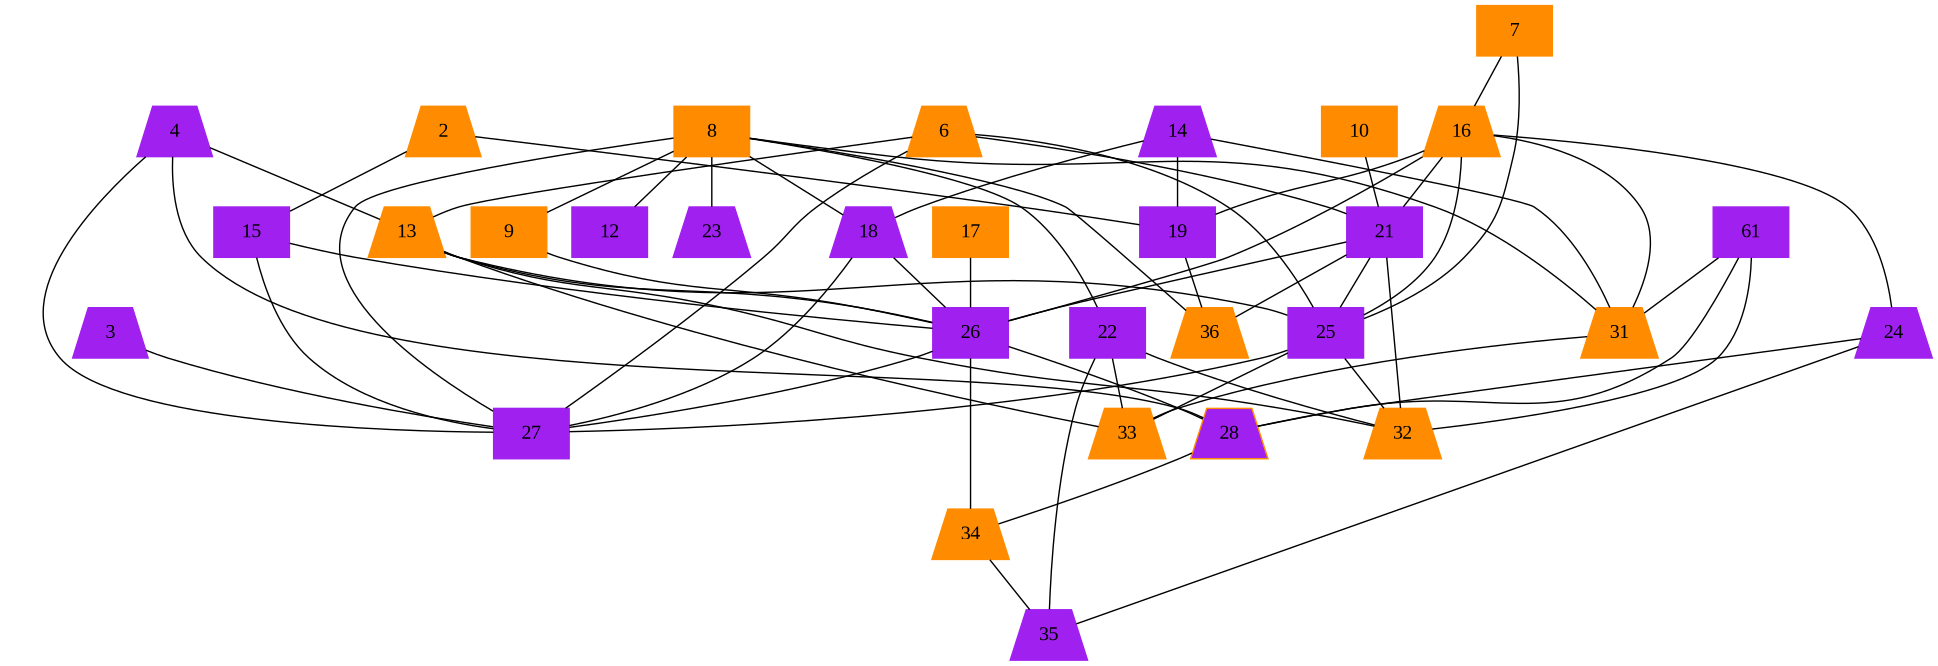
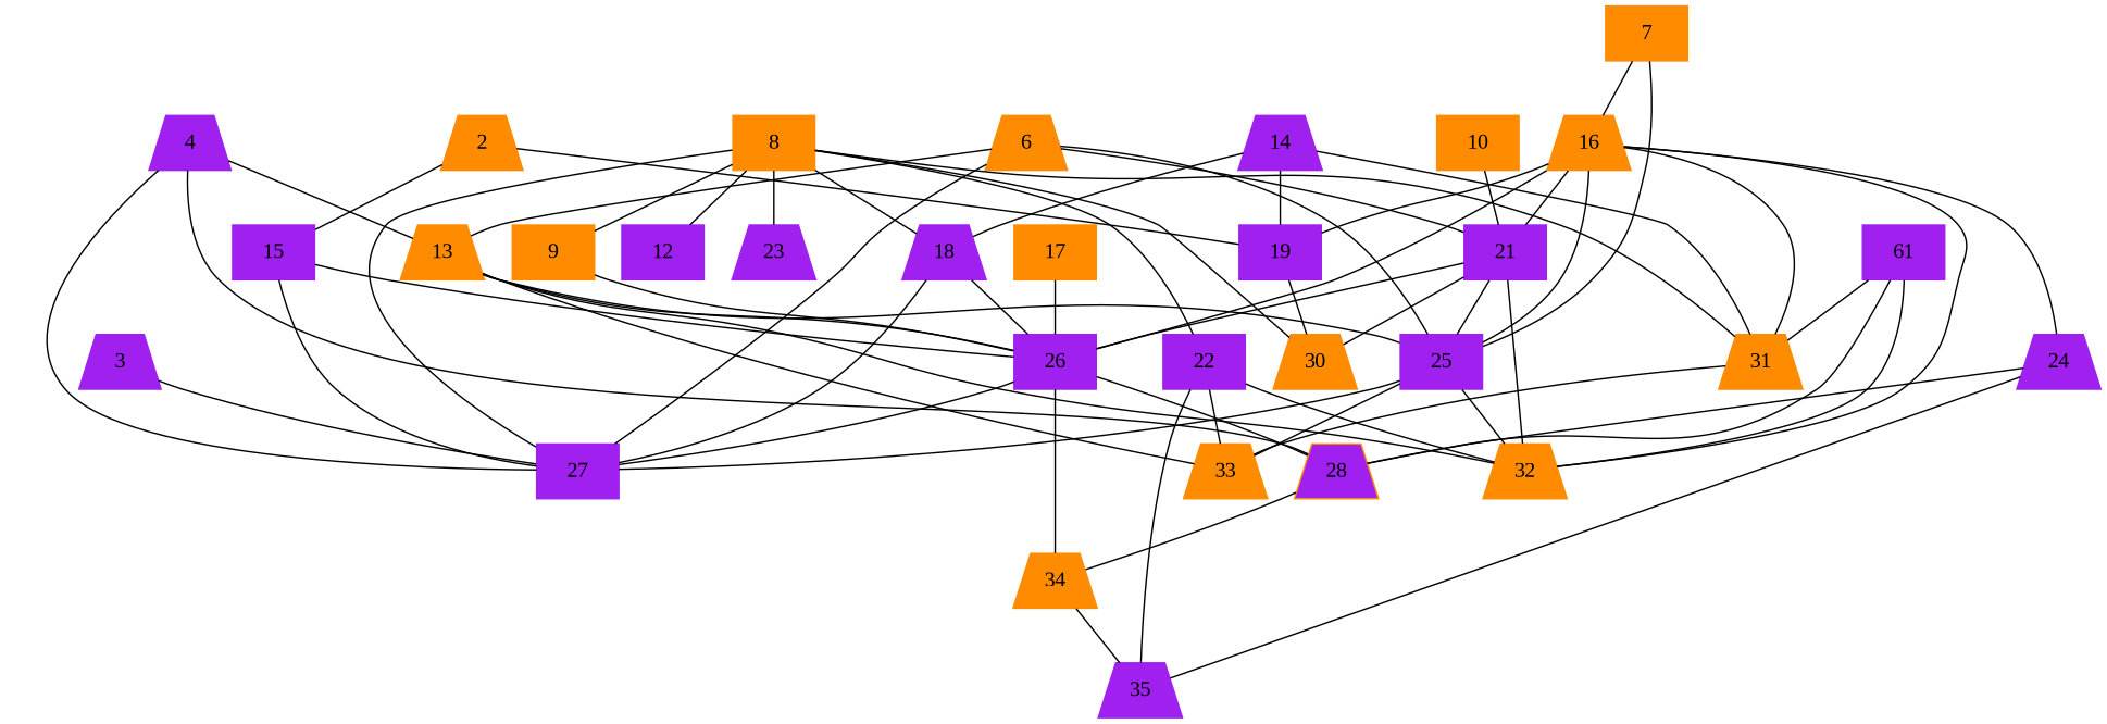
  graph {
    fontname="Liberation Serif"
    node [color=purple fontname="Liberation Serif" shape=trapezium style=filled]
    edge [fontname="Liberation Serif" weight=1.0]
    2 [color=darkorange]
    19 [shape=box]
    15 [shape=box]
    13 [color=darkorange]
    25 [shape=box]
    26 [shape=box]
    32 [color=darkorange]
    33 [color=darkorange]
-   30 [color=darkorange label=36]
+   30 [color=darkorange]
    27 [shape=box]
    3
    4
    28 [color=darkorange fillcolor=purple]
    34 [color=darkorange]
    6 [color=darkorange]
    21 [shape=box]
    7 [color=darkorange shape=box]
    16 [color=darkorange]
    31 [color=darkorange]
    24
    8 [color=darkorange shape=box]
    9 [color=darkorange shape=box]
    12 [shape=box]
    18
    22 [shape=box]
    23
    35
    10 [color=darkorange shape=box]
    n29 [label=61 shape=box]
    14
    17 [color=darkorange shape=box]
    2 -- 19
    2 -- 15
    19 -- 30
    15 -- 26
    15 -- 27
    13 -- 25
    13 -- 26
    13 -- 32
    13 -- 33
    25 -- 32
    25 -- 33
    25 -- 27
    26 -- 27 [weight=2.0]
    26 -- 28 [weight=2.0]
    26 -- 34
    3 -- 27
    4 -- 13
    4 -- 27
    4 -- 28
    28 -- 34
    34 -- 35
    6 -- 13
    6 -- 25
    6 -- 27
    6 -- 21
    21 -- 25
    21 -- 26
    21 -- 32
    21 -- 30
    7 -- 25
    7 -- 16
    16 -- 19
    16 -- 25 [weight=2.0]
    16 -- 26 [weight=2.0]
+   16 -- 32
    16 -- 21
    16 -- 31
    16 -- 24
    31 -- 33
    24 -- 28
    24 -- 35
    8 -- 30
    8 -- 27 [weight=2.0]
    8 -- 31
    8 -- 9
    8 -- 12
    8 -- 18
    8 -- 22
    8 -- 23
    9 -- 26
    18 -- 26
    18 -- 27
    22 -- 32
    22 -- 33 [weight=2.0]
    22 -- 35
    10 -- 21
    n29 -- 32 [weight=2.0]
    n29 -- 28
    n29 -- 31
    14 -- 19
    14 -- 31
    14 -- 18
    17 -- 26
  }
